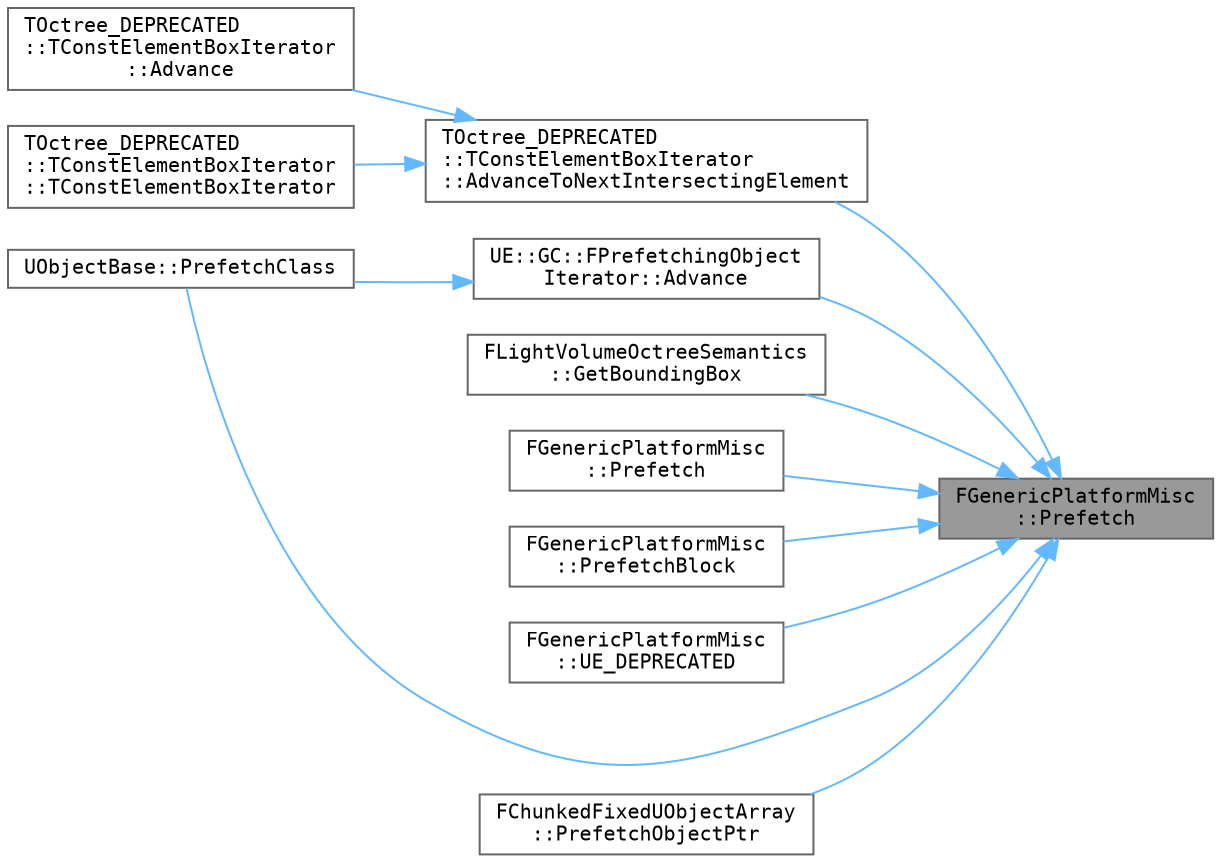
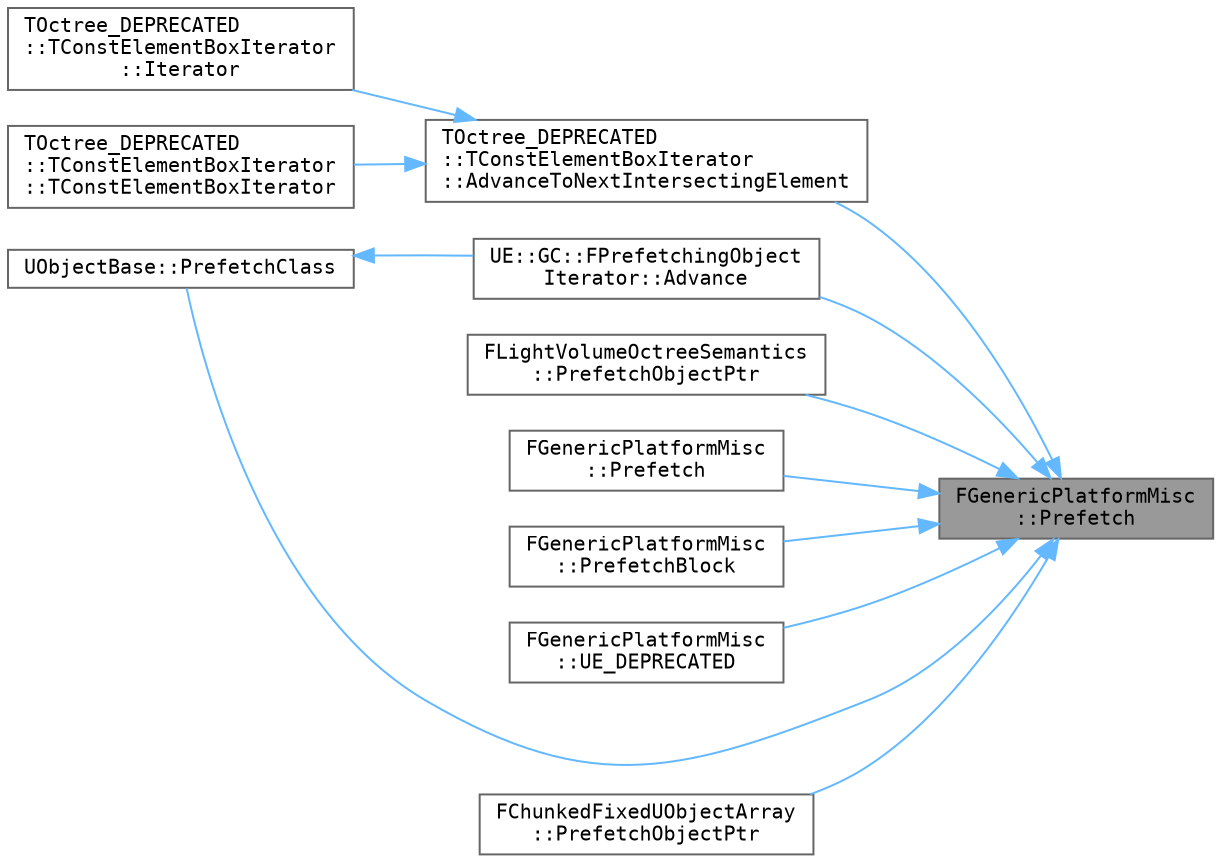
  digraph {
    fontname="DejaVu Sans Mono"
    rankdir=RL
    node [color=grey40 fillcolor=white fontname="DejaVu Sans Mono" fontsize=10 shape=box style=filled]
    edge [color=steelblue1 dir=back fontname="DejaVu Sans Mono" fontsize=10 labelfontname=Helvetica labelfontsize=10 style=solid]
    n1 [color=gray40 fillcolor=grey60 fontcolor=black height=0.2 label="FGenericPlatformMisc\l::Prefetch" width=0.4]
    n2 [height=0.2 label="UE::GC::FPrefetchingObject\lIterator::Advance" width=0.4]
    n3 [height=0.2 label="TOctree_DEPRECATED\l::TConstElementBoxIterator\l::AdvanceToNextIntersectingElement" width=0.4]
-   n4 [height=0.2 label="FLightVolumeOctreeSemantics\l::GetBoundingBox" width=0.4]
+   n4 [height=0.2 label="FLightVolumeOctreeSemantics\l::PrefetchObjectPtr" width=0.4]
    n5 [height=0.2 label="FGenericPlatformMisc\l::Prefetch" width=0.4]
    n6 [height=0.2 label="FGenericPlatformMisc\l::PrefetchBlock" width=0.4]
    n7 [height=0.2 label="FGenericPlatformMisc\l::UE_DEPRECATED" width=0.4]
    n8 [height=0.2 label="UObjectBase::PrefetchClass" width=0.4]
    n9 [height=0.2 label="FChunkedFixedUObjectArray\l::PrefetchObjectPtr" width=0.4]
    n10 [height=0.2 label="TOctree_DEPRECATED\l::TConstElementBoxIterator\l::TConstElementBoxIterator" width=0.4]
-   n11 [height=0.2 label="TOctree_DEPRECATED\l::TConstElementBoxIterator\l::Advance" width=0.4]
+   n11 [height=0.2 label="TOctree_DEPRECATED\l::TConstElementBoxIterator\l::Iterator" width=0.4]
    n1 -> n2
    n1 -> n3
    n1 -> n4
    n1 -> n5
    n1 -> n6
    n1 -> n7
    n1 -> n8
    n1 -> n9
    n3 -> n10
    n3 -> n11
-   n2 -> n8
+   n8 -> n2
  }
